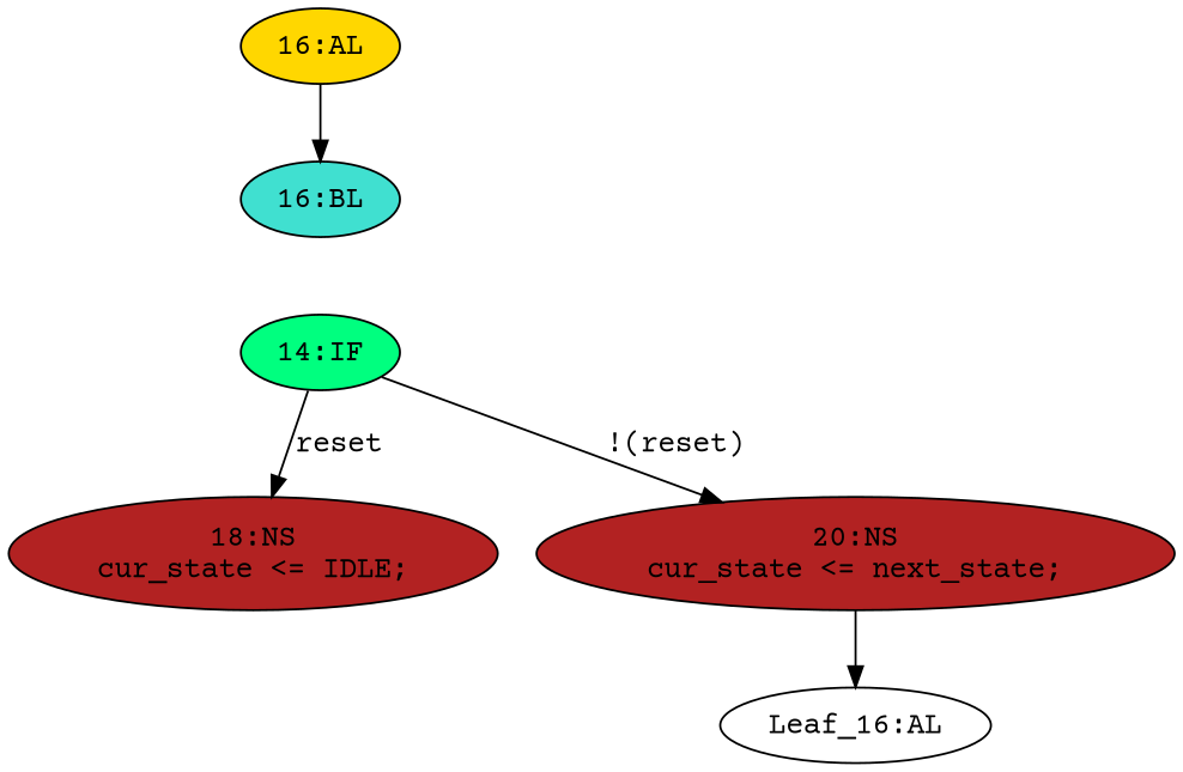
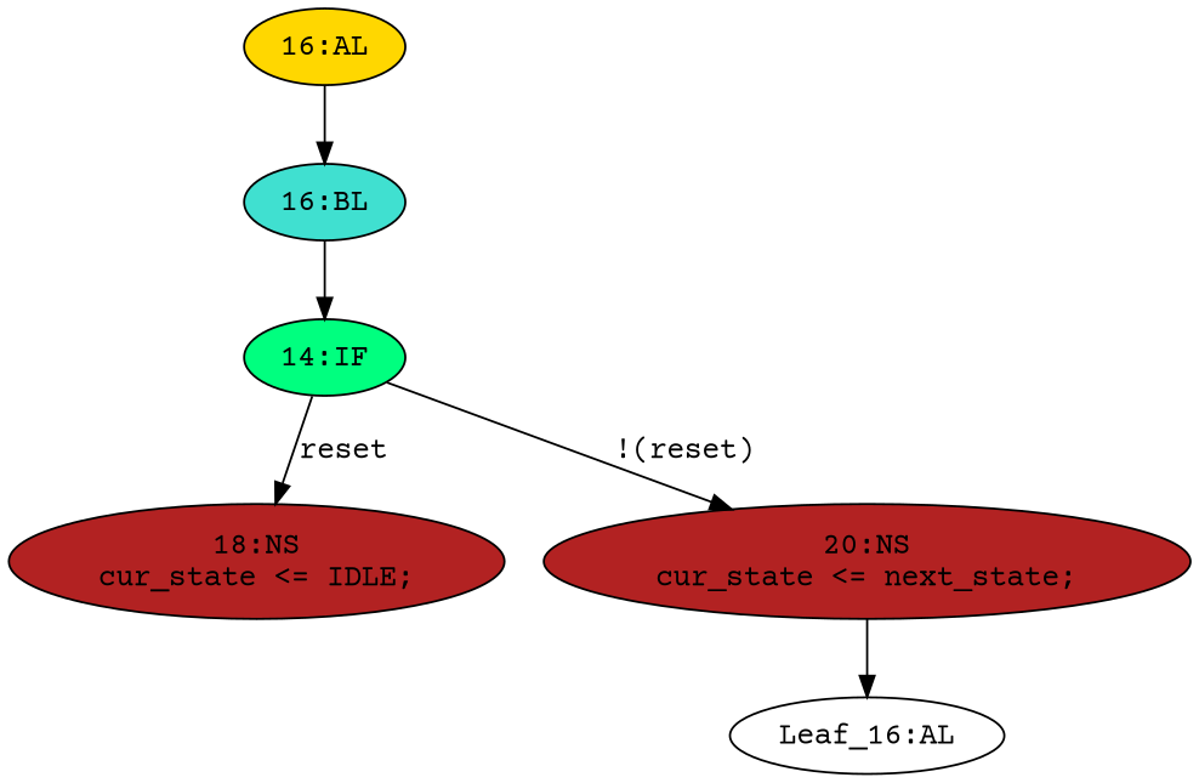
  strict digraph {
    fontname="Courier Prime"
    node [fillcolor=firebrick fontname="Courier Prime" statements="[]" style=filled typ=NonblockingSubstitution]
    edge [cond="[]" fontname="Courier Prime" lineno=None]
    n1 [ast="<pyverilog.vparser.ast.IfStatement object at 0x7fdbd5a9fad0>" fillcolor=springgreen label="14:IF" typ=IfStatement]
    n2 [ast="<pyverilog.vparser.ast.NonblockingSubstitution object at 0x7fdbd5a9f650>" label="18:NS\ncur_state <= IDLE;" statements="[<pyverilog.vparser.ast.NonblockingSubstitution object at 0x7fdbd5a9f650>]"]
    n3 [ast="<pyverilog.vparser.ast.NonblockingSubstitution object at 0x7fdbd5a9f110>" label="20:NS\ncur_state <= next_state;" statements="[<pyverilog.vparser.ast.NonblockingSubstitution object at 0x7fdbd5a9f110>]"]
    n4 [def_var="['cur_state']" label="Leaf_16:AL" fillcolor="" statements="" style="" typ=""]
    n5 [ast="<pyverilog.vparser.ast.Always object at 0x7fdbd5a98490>" clk_sens=True fillcolor=gold label="16:AL" sens="['clk', 'reset']" typ=Always use_var="['reset', 'next_state']"]
    n6 [ast="<pyverilog.vparser.ast.Block object at 0x7fdbd53665d0>" fillcolor=turquoise label="16:BL" typ=Block]
    n1 -> n2 [cond="['reset']" label=reset lineno=17]
    n1 -> n3 [cond="['reset']" label="!(reset)" lineno=17]
    n3 -> n4
    n5 -> n6
+   n6 -> n1
  }
